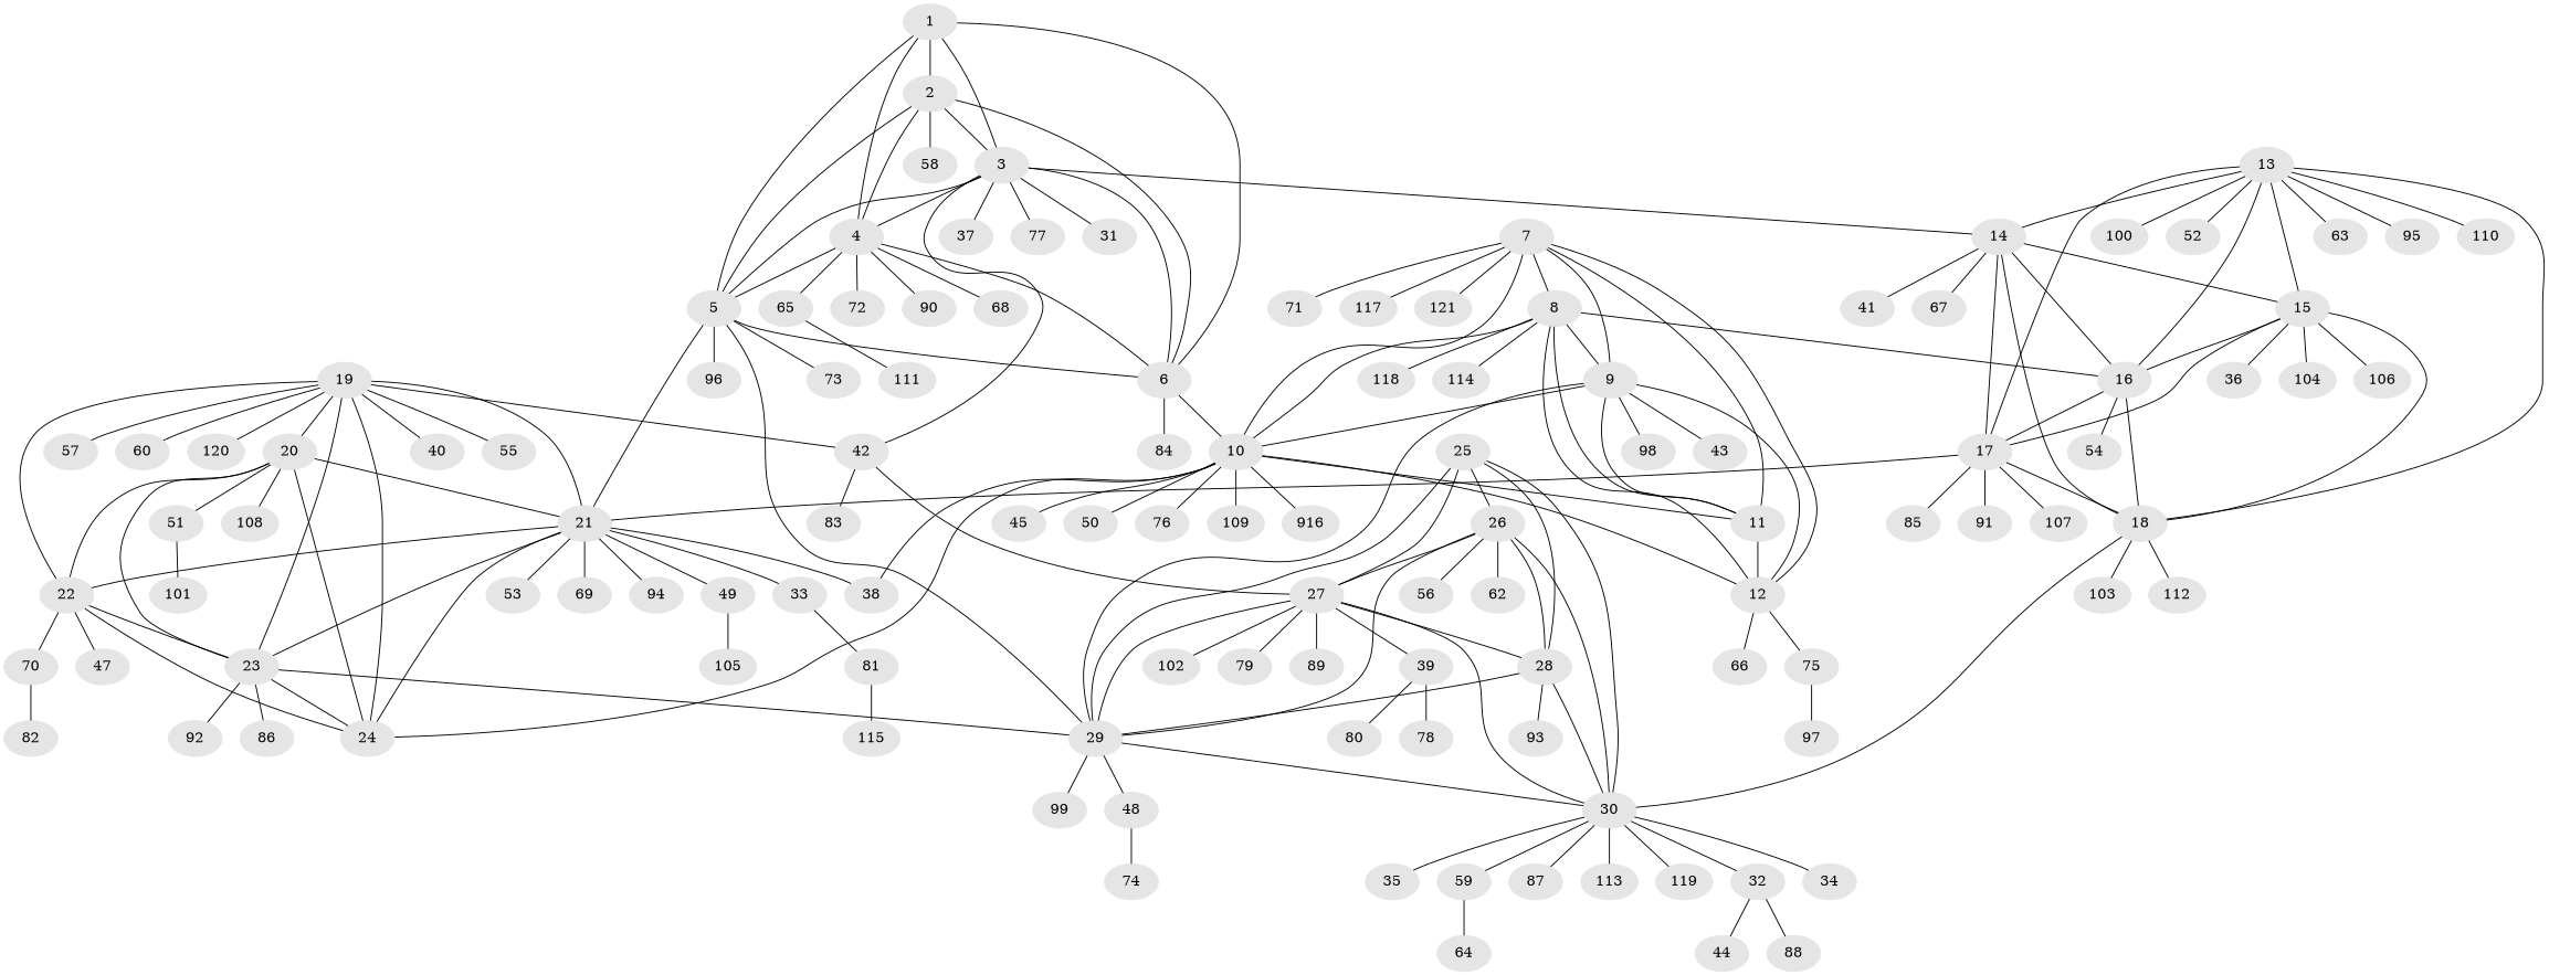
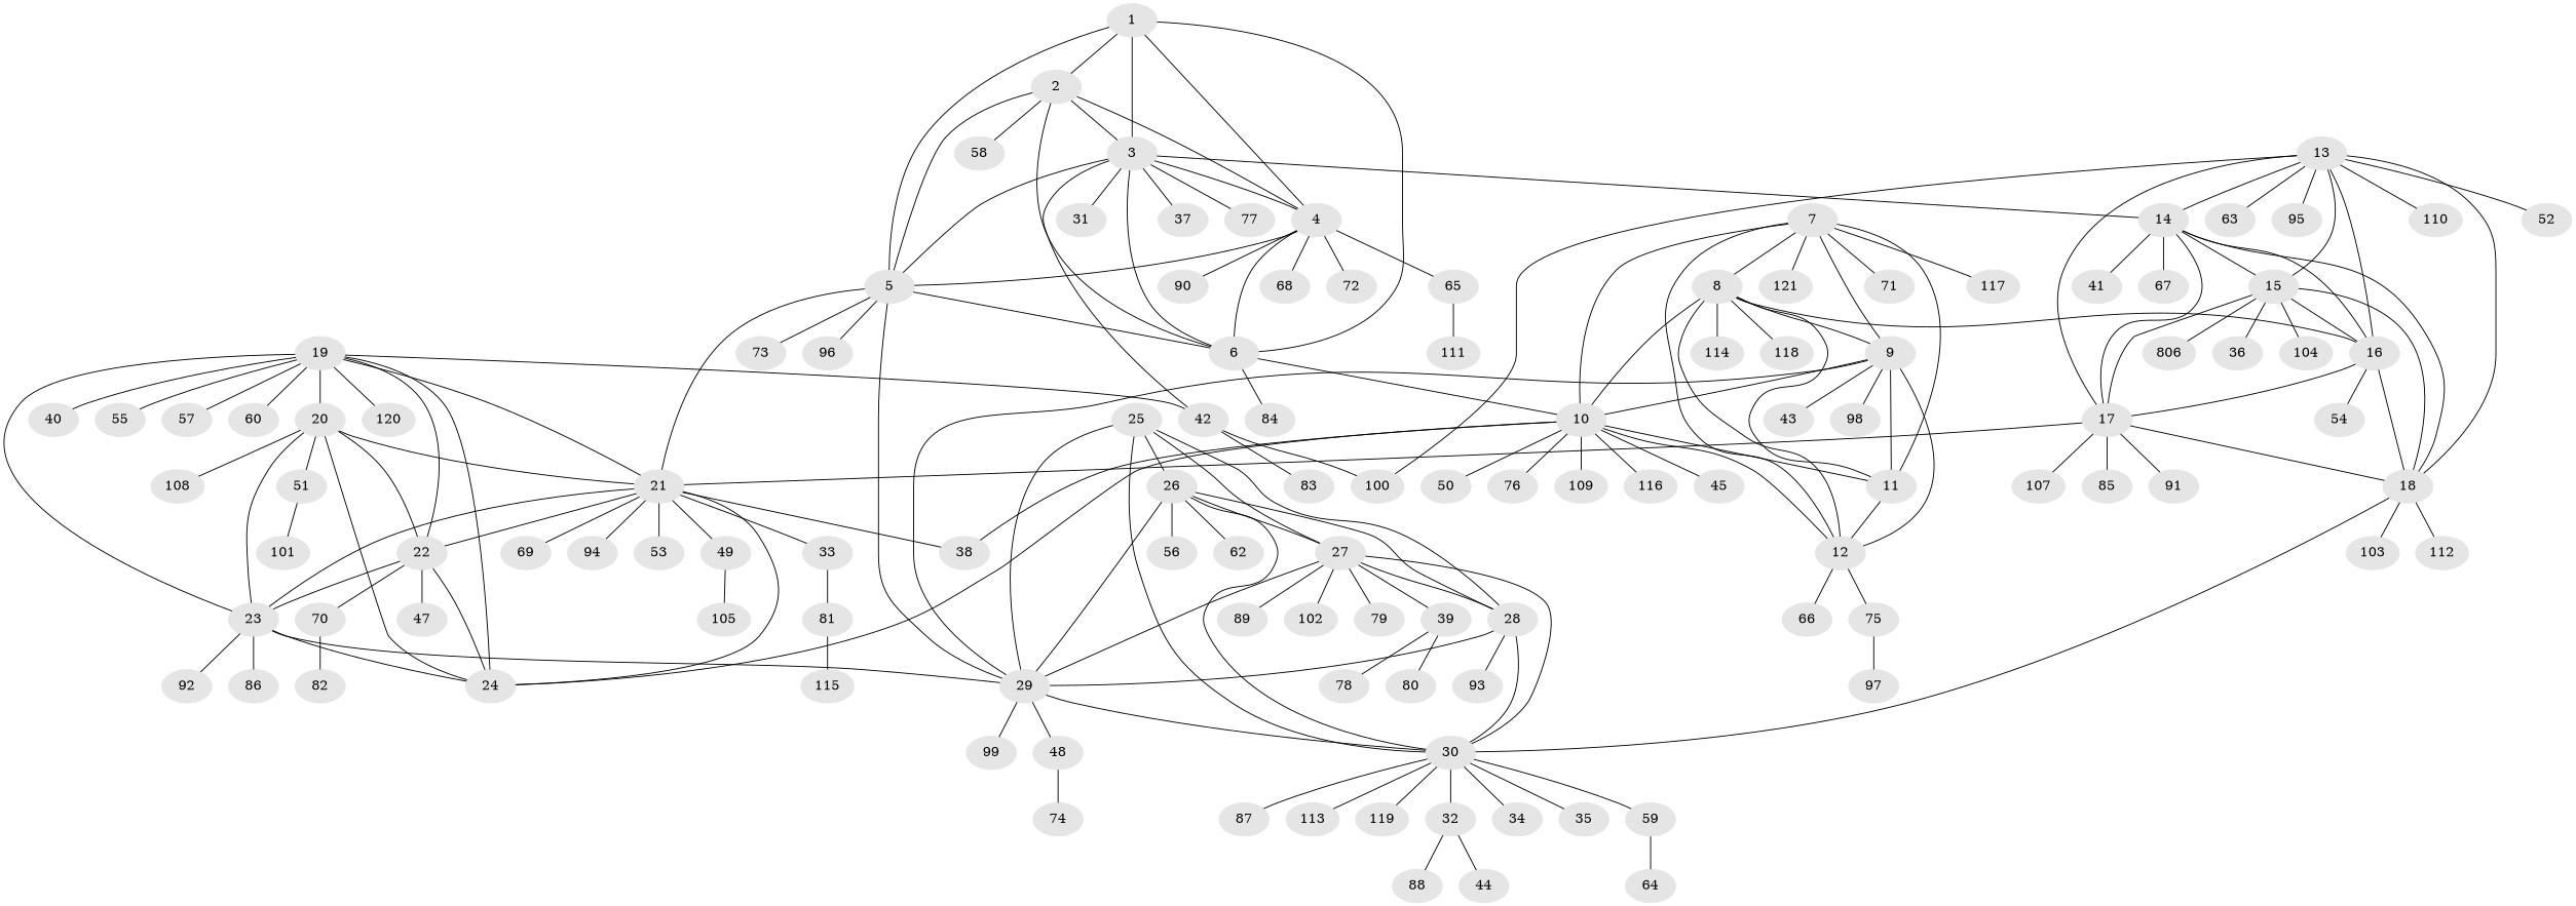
  graph {
    node [color=gray90 style=filled]
    1
    2
    3
    4
    5
    6
    58
    14
    31
    37
    42
    77
    65
    68
    72
    90
    21
    29
    73
    96
    10
    84
    16
    15
    17
    18
    41
    67
    100
    83
    111
    24
    38
    22
    23
    33
    49
    53
    69
    94
    30
    48
    99
    11
    12
    45
    50
    76
    109
-   116 [label=916]
+   116
    7
    8
    9
    71
    117
    121
    114
    118
    43
    98
    66
    75
    54
    97
    13
    52
    63
    95
    110
    36
    104
-   106
+   106 [label=806]
    85
    91
    107
    103
    112
    32
    34
    35
    59
    87
    113
    119
    19
    20
    40
    55
    57
    60
    120
    51
    108
    47
    70
    86
    92
    101
    81
    105
    82
    25
    26
    27
    28
    56
    62
    39
    79
    89
    102
    93
    78
    80
    74
    44
    88
    64
    115
    1 -- 2
    1 -- 3
    1 -- 4
    1 -- 5
    1 -- 6
    2 -- 3
    2 -- 4
    2 -- 5
    2 -- 6
    2 -- 58
    3 -- 4
    3 -- 5
    3 -- 6
    3 -- 14
    3 -- 31
    3 -- 37
    3 -- 42
    3 -- 77
    4 -- 5
    4 -- 6
    4 -- 65
    4 -- 68
    4 -- 72
    4 -- 90
    5 -- 6
    5 -- 21
    5 -- 29
    5 -- 73
    5 -- 96
    6 -- 10
    6 -- 84
    14 -- 16
    14 -- 15
    14 -- 17
    14 -- 18
    14 -- 41
    14 -- 67
-   42 -- 27
+   42 -- 100
    42 -- 83
    65 -- 111
    21 -- 24
    21 -- 38
    21 -- 22
    21 -- 23
    21 -- 33
    21 -- 49
    21 -- 53
    21 -- 69
    21 -- 94
    29 -- 30
    29 -- 48
    29 -- 99
    10 -- 24
    10 -- 38
    10 -- 11
    10 -- 12
    10 -- 45
    10 -- 50
    10 -- 76
    10 -- 109
    10 -- 116
    16 -- 17
    16 -- 18
    16 -- 54
    15 -- 16
    15 -- 17
    15 -- 18
    15 -- 36
    15 -- 104
    15 -- 106
    17 -- 21
    17 -- 18
    17 -- 85
    17 -- 91
    17 -- 107
    18 -- 30
    18 -- 103
    18 -- 112
    22 -- 24
    22 -- 23
    22 -- 47
    22 -- 70
    23 -- 29
    23 -- 24
    23 -- 86
    23 -- 92
    33 -- 81
    49 -- 105
    30 -- 32
    30 -- 34
    30 -- 35
    30 -- 59
    30 -- 87
    30 -- 113
    30 -- 119
    48 -- 74
    11 -- 12
    12 -- 66
    12 -- 75
    7 -- 10
    7 -- 11
    7 -- 12
    7 -- 8
    7 -- 9
    7 -- 71
    7 -- 117
    7 -- 121
    8 -- 10
    8 -- 16
    8 -- 11
    8 -- 12
    8 -- 9
    8 -- 114
    8 -- 118
    9 -- 29
    9 -- 10
    9 -- 11
    9 -- 12
    9 -- 43
    9 -- 98
    75 -- 97
    13 -- 14
    13 -- 16
    13 -- 15
    13 -- 17
    13 -- 18
    13 -- 100
    13 -- 52
    13 -- 63
    13 -- 95
    13 -- 110
    32 -- 44
    32 -- 88
    59 -- 64
    19 -- 42
    19 -- 21
    19 -- 24
    19 -- 22
    19 -- 23
    19 -- 20
    19 -- 40
    19 -- 55
    19 -- 57
    19 -- 60
    19 -- 120
    20 -- 21
    20 -- 24
    20 -- 22
    20 -- 23
    20 -- 51
    20 -- 108
    51 -- 101
    70 -- 82
    81 -- 115
    25 -- 29
    25 -- 30
    25 -- 26
    25 -- 27
    25 -- 28
    26 -- 29
    26 -- 30
    26 -- 27
    26 -- 28
    26 -- 56
    26 -- 62
    27 -- 29
    27 -- 30
    27 -- 28
    27 -- 39
    27 -- 79
    27 -- 89
    27 -- 102
    28 -- 29
    28 -- 30
    28 -- 93
    39 -- 78
    39 -- 80
  }
